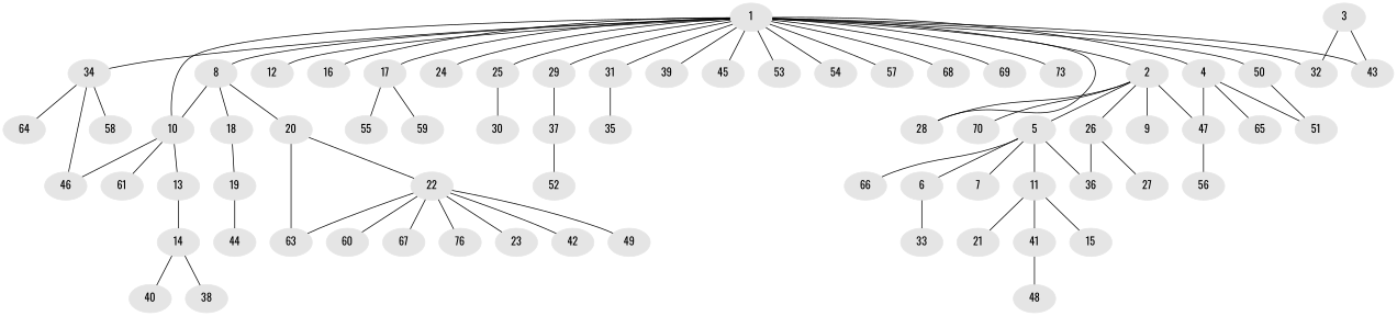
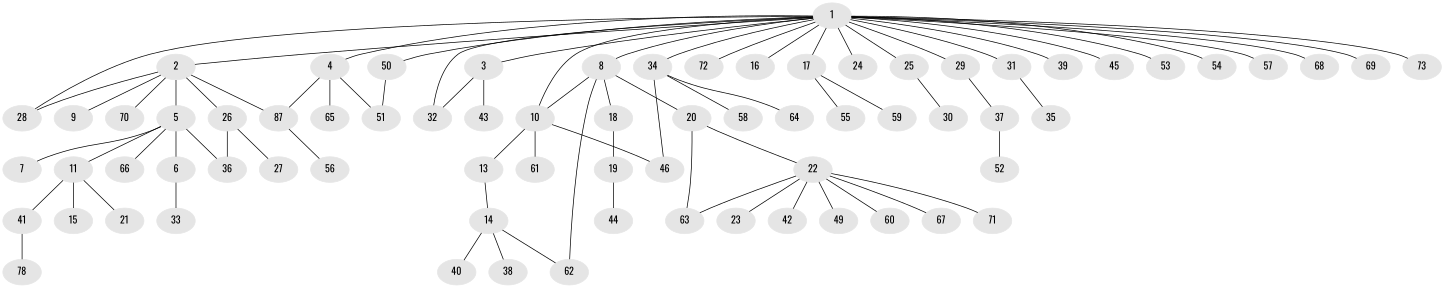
  graph {
    fontname=Oswald
    node [color=gray90 fontname=Oswald style=filled]
    edge [fontname=Oswald weight=1.0]
    1
    2
    3
    4
    8
    10
-   12
+   12 [label=72]
    16
    17
    24
    25
    29
    31
    32
    34
    39
    45
    50
    53
    54
    57
    68
    69
    73
    28
    5
    9
    26
-   47
+   47 [label=87]
    70
    43
    51
    65
    6
    7
    11
    36
    66
    18
    20
+   62
    13
    46
    61
    55
    59
    30
    37
    35
    58
    64
    27
    56
    33
    15
    21
    41
    19
    22
    63
    14
-   48
+   48 [label=78]
    38
    40
    44
    23
    42
    49
    60
    67
-   71 [label=76]
+   71
    52
    1 -- 2
-   1 -- 43
+   1 -- 3
    1 -- 4
    1 -- 8
    1 -- 10
    1 -- 12
    1 -- 16
    1 -- 17
    1 -- 24
    1 -- 25
    1 -- 29
    1 -- 31
    1 -- 32
    1 -- 34
    1 -- 39
    1 -- 45
    1 -- 50
    1 -- 53
    1 -- 54
    1 -- 57
    1 -- 68
    1 -- 69
    1 -- 73
    1 -- 28
    2 -- 28
    2 -- 5
    2 -- 9
    2 -- 26
    2 -- 47
    2 -- 70
    3 -- 32
    3 -- 43
    4 -- 47
    4 -- 51
    4 -- 65
    8 -- 10
    8 -- 18
    8 -- 20
+   8 -- 62
    10 -- 13
    10 -- 46
    10 -- 61
    17 -- 55
    17 -- 59
    25 -- 30
    29 -- 37
    31 -- 35
    34 -- 46
    34 -- 58
    34 -- 64
    50 -- 51
    5 -- 6
    5 -- 7
    5 -- 11
    5 -- 36
    5 -- 66
    26 -- 36
    26 -- 27
    47 -- 56
    6 -- 33
    11 -- 15
    11 -- 21
    11 -- 41
    18 -- 19
    20 -- 22
    20 -- 63
    13 -- 14
    37 -- 52
    41 -- 48
    19 -- 44
    22 -- 63
    22 -- 23
    22 -- 42
    22 -- 49
    22 -- 60
    22 -- 67
    22 -- 71
+   14 -- 62
    14 -- 38
    14 -- 40
  }
